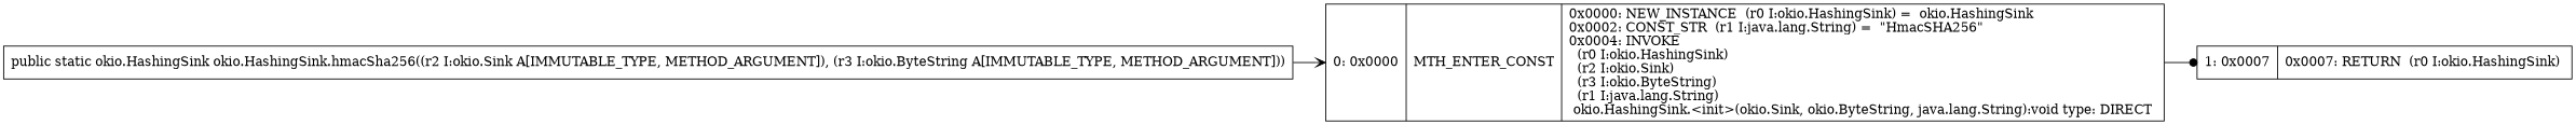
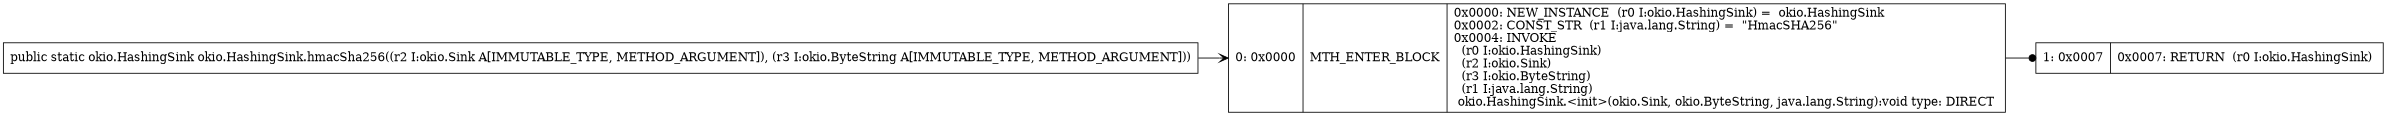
  digraph {
    rankdir=LR
    node [shape=record]
-   n1 [label="{0\:\ 0x0000|MTH_ENTER_CONST\l|0x0000: NEW_INSTANCE  (r0 I:okio.HashingSink) =  okio.HashingSink \l0x0002: CONST_STR  (r1 I:java.lang.String) =  \"HmacSHA256\" \l0x0004: INVOKE  \l  (r0 I:okio.HashingSink)\l  (r2 I:okio.Sink)\l  (r3 I:okio.ByteString)\l  (r1 I:java.lang.String)\l okio.HashingSink.\<init\>(okio.Sink, okio.ByteString, java.lang.String):void type: DIRECT \l}"]
+   n1 [label="{0\:\ 0x0000|MTH_ENTER_BLOCK\l|0x0000: NEW_INSTANCE  (r0 I:okio.HashingSink) =  okio.HashingSink \l0x0002: CONST_STR  (r1 I:java.lang.String) =  \"HmacSHA256\" \l0x0004: INVOKE  \l  (r0 I:okio.HashingSink)\l  (r2 I:okio.Sink)\l  (r3 I:okio.ByteString)\l  (r1 I:java.lang.String)\l okio.HashingSink.\<init\>(okio.Sink, okio.ByteString, java.lang.String):void type: DIRECT \l}"]
    n2 [label="{1\:\ 0x0007|0x0007: RETURN  (r0 I:okio.HashingSink) \l}"]
    n3 [label="{public static okio.HashingSink okio.HashingSink.hmacSha256((r2 I:okio.Sink A[IMMUTABLE_TYPE, METHOD_ARGUMENT]), (r3 I:okio.ByteString A[IMMUTABLE_TYPE, METHOD_ARGUMENT])) }"]
    n1 -> n2 [arrowhead=dot]
    n3 -> n1 [arrowhead=vee]
  }
